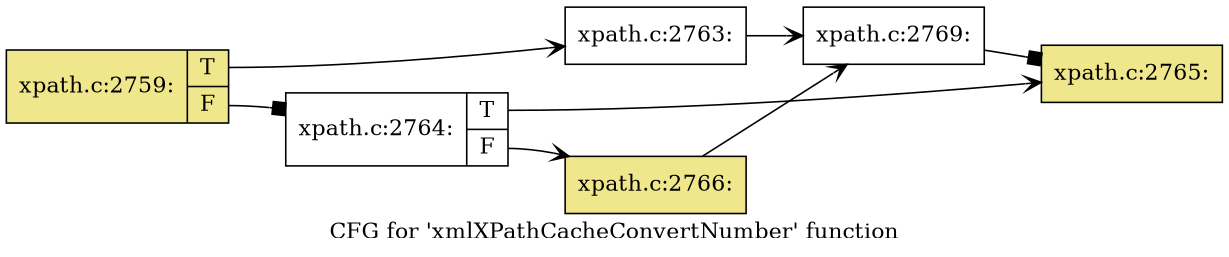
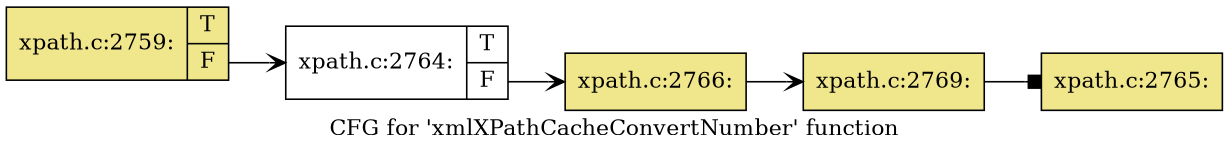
  digraph {
    label="CFG for 'xmlXPathCacheConvertNumber' function"
    rankdir=LR
    node [fillcolor=khaki shape=record style=filled]
    edge [arrowhead=vee]
    n1 [label="{xpath.c:2759:|{<s0>T|<s1>F}}"]
-   n2 [fillcolor=white label="{xpath.c:2763:}"]
    n3 [fillcolor=white label="{xpath.c:2764:|{<s0>T|<s1>F}}"]
-   n4 [fillcolor=white label="{xpath.c:2769:}"]
+   n4 [label="{xpath.c:2769:}"]
    n5 [label="{xpath.c:2765:}"]
    n6 [label="{xpath.c:2766:}"]
-   n1 -> n2 [tailport=s0]
-   n1 -> n3 [arrowhead=box tailport=s1]
-   n2 -> n4
-   n3 -> n5 [tailport=s0]
+   n1 -> n3 [tailport=s1]
    n3 -> n6 [tailport=s1]
    n4 -> n5 [arrowhead=box]
    n6 -> n4
  }
